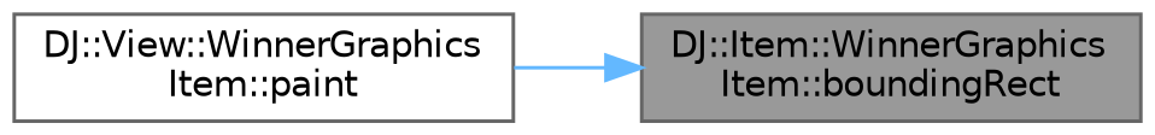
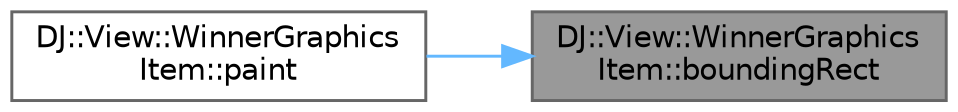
  digraph {
    rankdir=RL
    node [fontname=Helvetica fontsize=10 shape=box style=filled]
-   n1 [color=gray40 fillcolor=grey60 fontcolor=black height=0.2 label="DJ::Item::WinnerGraphics\lItem::boundingRect" width=0.4]
+   n1 [color=gray40 fillcolor=grey60 fontcolor=black height=0.2 label="DJ::View::WinnerGraphics\lItem::boundingRect" width=0.4]
    n2 [color=grey40 fillcolor=white height=0.2 label="DJ::View::WinnerGraphics\lItem::paint" width=0.4]
    n1 -> n2 [color=steelblue1 dir=back fontname=Helvetica fontsize=10 labelfontname=Helvetica labelfontsize=10 style=solid]
  }
